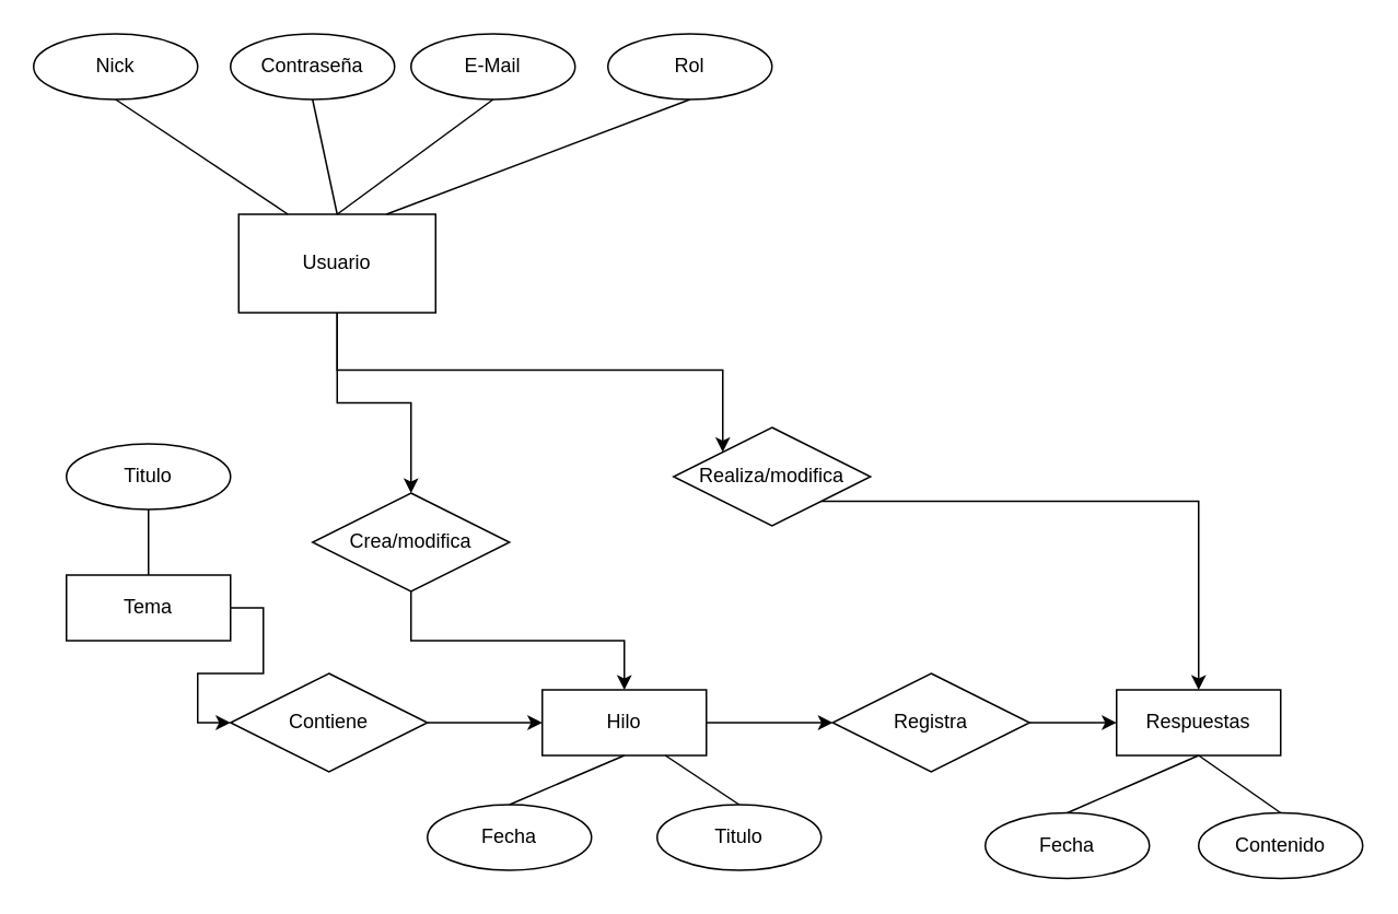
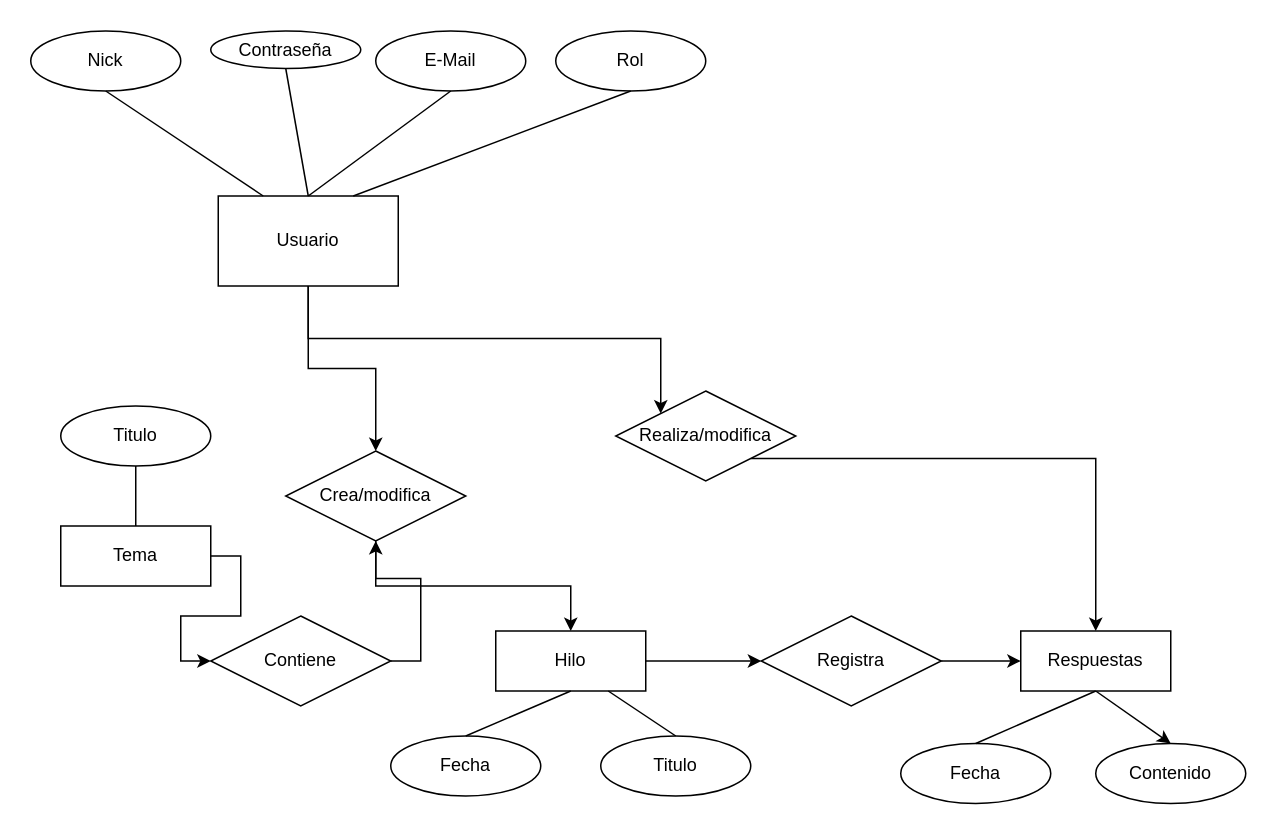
  <mxCell id="0" />
  <mxCell id="1" parent="0" />
  <mxCell id="2" style="edgeStyle=orthogonalEdgeStyle;rounded=0;orthogonalLoop=1;jettySize=auto;html=1;exitX=0.5;exitY=1;exitDx=0;exitDy=0;" edge="1" parent="1" source="4" target="14"><mxGeometry relative="1" as="geometry" /></mxCell>
  <mxCell id="3" style="edgeStyle=orthogonalEdgeStyle;rounded=0;orthogonalLoop=1;jettySize=auto;html=1;exitX=0.5;exitY=1;exitDx=0;exitDy=0;entryX=0;entryY=0;entryDx=0;entryDy=0;" edge="1" parent="1" source="4" target="26"><mxGeometry relative="1" as="geometry" /></mxCell>
  <mxCell id="4" value="Usuario" style="rounded=0;whiteSpace=wrap;html=1;" vertex="1" parent="1"><mxGeometry x="145" y="130" width="120" height="60" as="geometry" /></mxCell>
  <mxCell id="5" value="Nick" style="ellipse;whiteSpace=wrap;html=1;align=center;" vertex="1" parent="1"><mxGeometry y="20" width="100" height="40" as="geometry" x="20" /></mxCell>
- <mxCell id="6" value="Contraseña" style="ellipse;whiteSpace=wrap;html=1;align=center;" vertex="1" parent="1"><mxGeometry x="140" y="20" width="100" height="40" as="geometry" /></mxCell>
+ <mxCell id="6" value="Contraseña" style="ellipse;whiteSpace=wrap;html=1;align=center;" vertex="1" parent="1"><mxGeometry x="140" y="20" width="100" height="25" as="geometry" /></mxCell>
  <mxCell id="7" value="E-Mail" style="ellipse;whiteSpace=wrap;html=1;align=center;" vertex="1" parent="1"><mxGeometry x="250" y="20" width="100" height="40" as="geometry" /></mxCell>
  <mxCell id="8" value="" style="endArrow=none;html=1;rounded=0;exitX=0.5;exitY=1;exitDx=0;exitDy=0;entryX=0.25;entryY=0;entryDx=0;entryDy=0;" edge="1" parent="1" source="5" target="4"><mxGeometry relative="1" as="geometry"><mxPoint x="70" y="110" as="sourcePoint" /><mxPoint x="200" y="132" as="targetPoint" /></mxGeometry></mxCell>
  <mxCell id="9" value="" style="endArrow=none;html=1;rounded=0;exitX=0.5;exitY=0;exitDx=0;exitDy=0;entryX=0.5;entryY=1;entryDx=0;entryDy=0;" edge="1" parent="1" source="4" target="6"><mxGeometry relative="1" as="geometry"><mxPoint x="420" y="110" as="sourcePoint" /><mxPoint x="580" y="110" as="targetPoint" /></mxGeometry></mxCell>
  <mxCell id="10" value="" style="endArrow=none;html=1;rounded=0;entryX=0.5;entryY=1;entryDx=0;entryDy=0;exitX=0.5;exitY=0;exitDx=0;exitDy=0;" edge="1" parent="1" source="4" target="7"><mxGeometry relative="1" as="geometry"><mxPoint x="270" y="140" as="sourcePoint" /><mxPoint x="560" y="100" as="targetPoint" /></mxGeometry></mxCell>
  <mxCell id="11" value="Rol" style="ellipse;whiteSpace=wrap;html=1;align=center;" vertex="1" parent="1"><mxGeometry x="370" y="20" width="100" height="40" as="geometry" /></mxCell>
  <mxCell id="12" value="" style="endArrow=none;html=1;rounded=0;exitX=0.75;exitY=0;exitDx=0;exitDy=0;entryX=0.5;entryY=1;entryDx=0;entryDy=0;" edge="1" parent="1" source="4" target="11"><mxGeometry relative="1" as="geometry"><mxPoint x="380" y="110" as="sourcePoint" /><mxPoint x="540" y="110" as="targetPoint" /></mxGeometry></mxCell>
  <mxCell id="13" style="edgeStyle=orthogonalEdgeStyle;rounded=0;orthogonalLoop=1;jettySize=auto;html=1;exitX=0.5;exitY=1;exitDx=0;exitDy=0;entryX=0.5;entryY=0;entryDx=0;entryDy=0;" edge="1" parent="1" source="14" target="20"><mxGeometry relative="1" as="geometry" /></mxCell>
  <mxCell id="14" value="Crea/modifica" style="shape=rhombus;perimeter=rhombusPerimeter;whiteSpace=wrap;html=1;align=center;" vertex="1" parent="1"><mxGeometry x="190" y="300" width="120" height="60" as="geometry" /></mxCell>
  <mxCell id="15" style="edgeStyle=orthogonalEdgeStyle;rounded=0;orthogonalLoop=1;jettySize=auto;html=1;exitX=1;exitY=0.5;exitDx=0;exitDy=0;entryX=0;entryY=0.5;entryDx=0;entryDy=0;" edge="1" parent="1" source="16" target="18"><mxGeometry relative="1" as="geometry" /></mxCell>
  <mxCell id="16" value="Tema" style="whiteSpace=wrap;html=1;align=center;" vertex="1" parent="1"><mxGeometry x="40" y="350" width="100" height="40" as="geometry" /></mxCell>
- <mxCell id="17" style="edgeStyle=orthogonalEdgeStyle;rounded=0;orthogonalLoop=1;jettySize=auto;html=1;exitX=1;exitY=0.5;exitDx=0;exitDy=0;entryX=0;entryY=0.5;entryDx=0;entryDy=0;" edge="1" parent="1" source="18" target="20"><mxGeometry relative="1" as="geometry" /></mxCell>
+ <mxCell id="17" style="edgeStyle=orthogonalEdgeStyle;rounded=0;orthogonalLoop=1;jettySize=auto;html=1;exitX=1;exitY=0.5;exitDx=0;exitDy=0;" edge="1" parent="1" source="18" target="14"><mxGeometry relative="1" as="geometry" /></mxCell>
  <mxCell id="18" value="Contiene" style="shape=rhombus;perimeter=rhombusPerimeter;whiteSpace=wrap;html=1;align=center;" vertex="1" parent="1"><mxGeometry x="140" y="410" width="120" height="60" as="geometry" /></mxCell>
  <mxCell id="19" style="edgeStyle=orthogonalEdgeStyle;rounded=0;orthogonalLoop=1;jettySize=auto;html=1;exitX=1;exitY=0.5;exitDx=0;exitDy=0;entryX=0;entryY=0.5;entryDx=0;entryDy=0;" edge="1" parent="1" source="20" target="28"><mxGeometry relative="1" as="geometry" /></mxCell>
  <mxCell id="20" value="Hilo" style="whiteSpace=wrap;html=1;align=center;" vertex="1" parent="1"><mxGeometry x="330" y="420" width="100" height="40" as="geometry" /></mxCell>
  <mxCell id="21" value="Fecha" style="ellipse;whiteSpace=wrap;html=1;align=center;" vertex="1" parent="1"><mxGeometry x="260" y="490" width="100" height="40" as="geometry" /></mxCell>
  <mxCell id="22" value="Contenido" style="ellipse;whiteSpace=wrap;html=1;align=center;" vertex="1" parent="1"><mxGeometry x="730" y="495" width="100" height="40" as="geometry" /></mxCell>
  <mxCell id="23" value="" style="endArrow=none;html=1;rounded=0;exitX=0.5;exitY=0;exitDx=0;exitDy=0;entryX=0.5;entryY=1;entryDx=0;entryDy=0;" edge="1" parent="1" source="21" target="20"><mxGeometry relative="1" as="geometry"><mxPoint x="320" y="580" as="sourcePoint" /><mxPoint x="480" y="580" as="targetPoint" /></mxGeometry></mxCell>
- <mxCell id="24" value="" style="endArrow=none;html=1;rounded=0;exitX=0.5;exitY=1;exitDx=0;exitDy=0;entryX=0.5;entryY=0;entryDx=0;entryDy=0;" edge="1" parent="1" source="29" target="22"><mxGeometry relative="1" as="geometry"><mxPoint x="400" y="590" as="sourcePoint" /><mxPoint x="560" y="590" as="targetPoint" /></mxGeometry></mxCell>
+ <mxCell id="24" value="" style="endArrow=classic;html=1;rounded=0;exitX=0.5;exitY=1;exitDx=0;exitDy=0;entryX=0.5;entryY=0;entryDx=0;entryDy=0;" edge="1" parent="1" source="29" target="22"><mxGeometry relative="1" as="geometry"><mxPoint x="400" y="590" as="sourcePoint" /><mxPoint x="560" y="590" as="targetPoint" /></mxGeometry></mxCell>
  <mxCell id="25" style="edgeStyle=orthogonalEdgeStyle;rounded=0;orthogonalLoop=1;jettySize=auto;html=1;exitX=1;exitY=1;exitDx=0;exitDy=0;entryX=0.5;entryY=0;entryDx=0;entryDy=0;" edge="1" parent="1" source="26" target="29"><mxGeometry relative="1" as="geometry" /></mxCell>
  <mxCell id="26" value="Realiza/modifica" style="shape=rhombus;perimeter=rhombusPerimeter;whiteSpace=wrap;html=1;align=center;" vertex="1" parent="1"><mxGeometry x="410" y="260" width="120" height="60" as="geometry" /></mxCell>
  <mxCell id="27" style="edgeStyle=orthogonalEdgeStyle;rounded=0;orthogonalLoop=1;jettySize=auto;html=1;exitX=1;exitY=0.5;exitDx=0;exitDy=0;" edge="1" parent="1" source="28" target="29"><mxGeometry relative="1" as="geometry" /></mxCell>
  <mxCell id="28" value="Registra" style="shape=rhombus;perimeter=rhombusPerimeter;whiteSpace=wrap;html=1;align=center;" vertex="1" parent="1"><mxGeometry x="507" y="410" width="120" height="60" as="geometry" /></mxCell>
  <mxCell id="29" value="Respuestas" style="whiteSpace=wrap;html=1;align=center;" vertex="1" parent="1"><mxGeometry x="680" y="420" width="100" height="40" as="geometry" /></mxCell>
  <mxCell id="30" value="Titulo" style="ellipse;whiteSpace=wrap;html=1;align=center;" vertex="1" parent="1"><mxGeometry x="400" y="490" width="100" height="40" as="geometry" /></mxCell>
  <mxCell id="31" value="" style="endArrow=none;html=1;rounded=0;exitX=0.75;exitY=1;exitDx=0;exitDy=0;entryX=0.5;entryY=0;entryDx=0;entryDy=0;" edge="1" parent="1" source="20" target="30"><mxGeometry relative="1" as="geometry"><mxPoint x="500" y="580" as="sourcePoint" /><mxPoint x="660" y="580" as="targetPoint" /></mxGeometry></mxCell>
  <mxCell id="32" value="Fecha" style="ellipse;whiteSpace=wrap;html=1;align=center;" vertex="1" parent="1"><mxGeometry x="600" y="495" width="100" height="40" as="geometry" /></mxCell>
  <mxCell id="33" value="" style="endArrow=none;html=1;rounded=0;exitX=0.5;exitY=0;exitDx=0;exitDy=0;" edge="1" parent="1" source="32"><mxGeometry relative="1" as="geometry"><mxPoint x="590" y="580" as="sourcePoint" /><mxPoint x="730" y="460" as="targetPoint" /></mxGeometry></mxCell>
  <mxCell id="34" value="Titulo" style="ellipse;whiteSpace=wrap;html=1;align=center;" vertex="1" parent="1"><mxGeometry x="40" y="270" width="100" height="40" as="geometry" /></mxCell>
  <mxCell id="35" value="" style="endArrow=none;html=1;rounded=0;exitX=0.5;exitY=0;exitDx=0;exitDy=0;entryX=0.5;entryY=1;entryDx=0;entryDy=0;" edge="1" parent="1" source="16" target="34"><mxGeometry relative="1" as="geometry"><mxPoint x="90" y="560" as="sourcePoint" /><mxPoint x="250" y="560" as="targetPoint" /></mxGeometry></mxCell>
